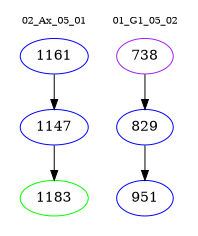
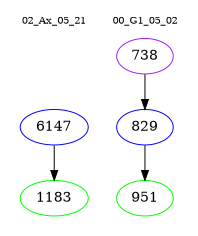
  digraph {
    node [color=blue]
    edge [color=black]
-   n1 [label=1161]
-   n2 [label=1147]
+   n2 [label=6147]
    n3 [color=green label=1183]
    n4 [color=purple label=738]
    n5 [label=829]
-   n6 [label=951]
+   n6 [color=green label=951]
    subgraph cluster_1 {
      color=white
      fontsize=10
-     label="02_Ax_05_01"
-     n1
+     label="02_Ax_05_21"
      n2
      n3
    }
    subgraph cluster_2 {
      color=white
      fontsize=10
-     label="01_G1_05_02"
+     label="00_G1_05_02"
      n4
      n5
      n6
    }
-   n1 -> n2
    n2 -> n3
    n4 -> n5
    n5 -> n6
  }
